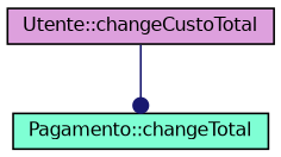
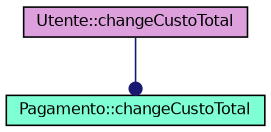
  digraph {
    rankdir=TB
    node [color=black fontname=Helvetica fontsize=10 shape=record style=filled]
    n1 [fillcolor=plum fontcolor=black height=0.2 label="Utente::changeCustoTotal" width=0.4]
-   n2 [fillcolor=aquamarine height=0.2 label="Pagamento::changeTotal" width=0.4]
+   n2 [fillcolor=aquamarine height=0.2 label="Pagamento::changeCustoTotal" width=0.4]
    n1 -> n2 [color=midnightblue fontname=Helvetica fontsize=10 labelfontname=Helvetica labelfontsize=10 style=solid arrowhead=dot]
  }
